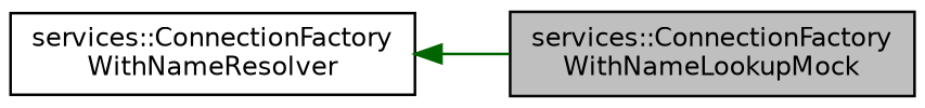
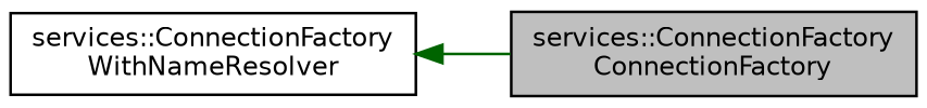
  digraph {
    rankdir=LR
    node [color=black fontname=Helvetica fontsize=10 shape=record style=filled]
-   n1 [fillcolor=grey75 fontcolor=black height=0.2 label="services::ConnectionFactory\lWithNameLookupMock" width=0.4]
+   n1 [fillcolor=grey75 fontcolor=black height=0.2 label="services::ConnectionFactory\lConnectionFactory" width=0.4]
    n2 [fillcolor=white height=0.2 label="services::ConnectionFactory\lWithNameResolver" width=0.4]
    n2 -> n1 [color=darkgreen dir=back fontname=Helvetica fontsize=10 labelfontname=Helvetica labelfontsize=10 style=solid]
  }
